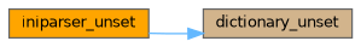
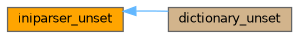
  digraph {
    rankdir=RL
    node [fontname=Helvetica fontsize=10 shape=box style=filled]
    n1 [color=gray40 fillcolor=tan fontcolor=black height=0.2 label=dictionary_unset width=0.4]
    n2 [color=grey40 fillcolor=orange height=0.2 label=iniparser_unset width=0.4]
-   n1 -> n2 [color=steelblue1 dir=back fontname=Helvetica fontsize=10 labelfontname=Helvetica labelfontsize=10 style=solid]
+   n2 -> n1 [color=steelblue1 dir=back fontname=Helvetica fontsize=10 labelfontname=Helvetica labelfontsize=10 style=solid]
  }
